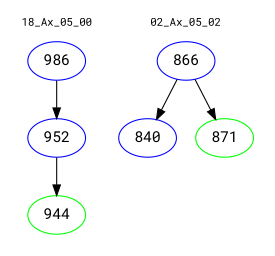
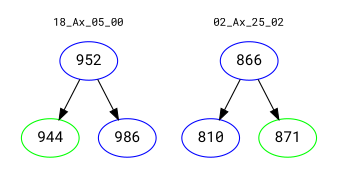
  digraph {
    fontname="Roboto Mono"
    node [color=blue fontname="Roboto Mono"]
    edge [color=black fontname="Roboto Mono"]
    n1 [label=952]
    n2 [color=green label=944]
    n3 [label=986]
    n4 [label=866]
-   n5 [label=840]
+   n5 [label=810]
    n6 [color=green label=871]
    subgraph cluster_1 {
      color=white
      fontsize=10
      label="18_Ax_05_00"
      n1
      n2
      n3
    }
    subgraph cluster_2 {
      color=white
      fontsize=10
-     label="02_Ax_05_02"
+     label="02_Ax_25_02"
      n4
      n5
      n6
    }
    n1 -> n2
-   n3 -> n1
+   n1 -> n3
    n4 -> n5
    n4 -> n6
  }
